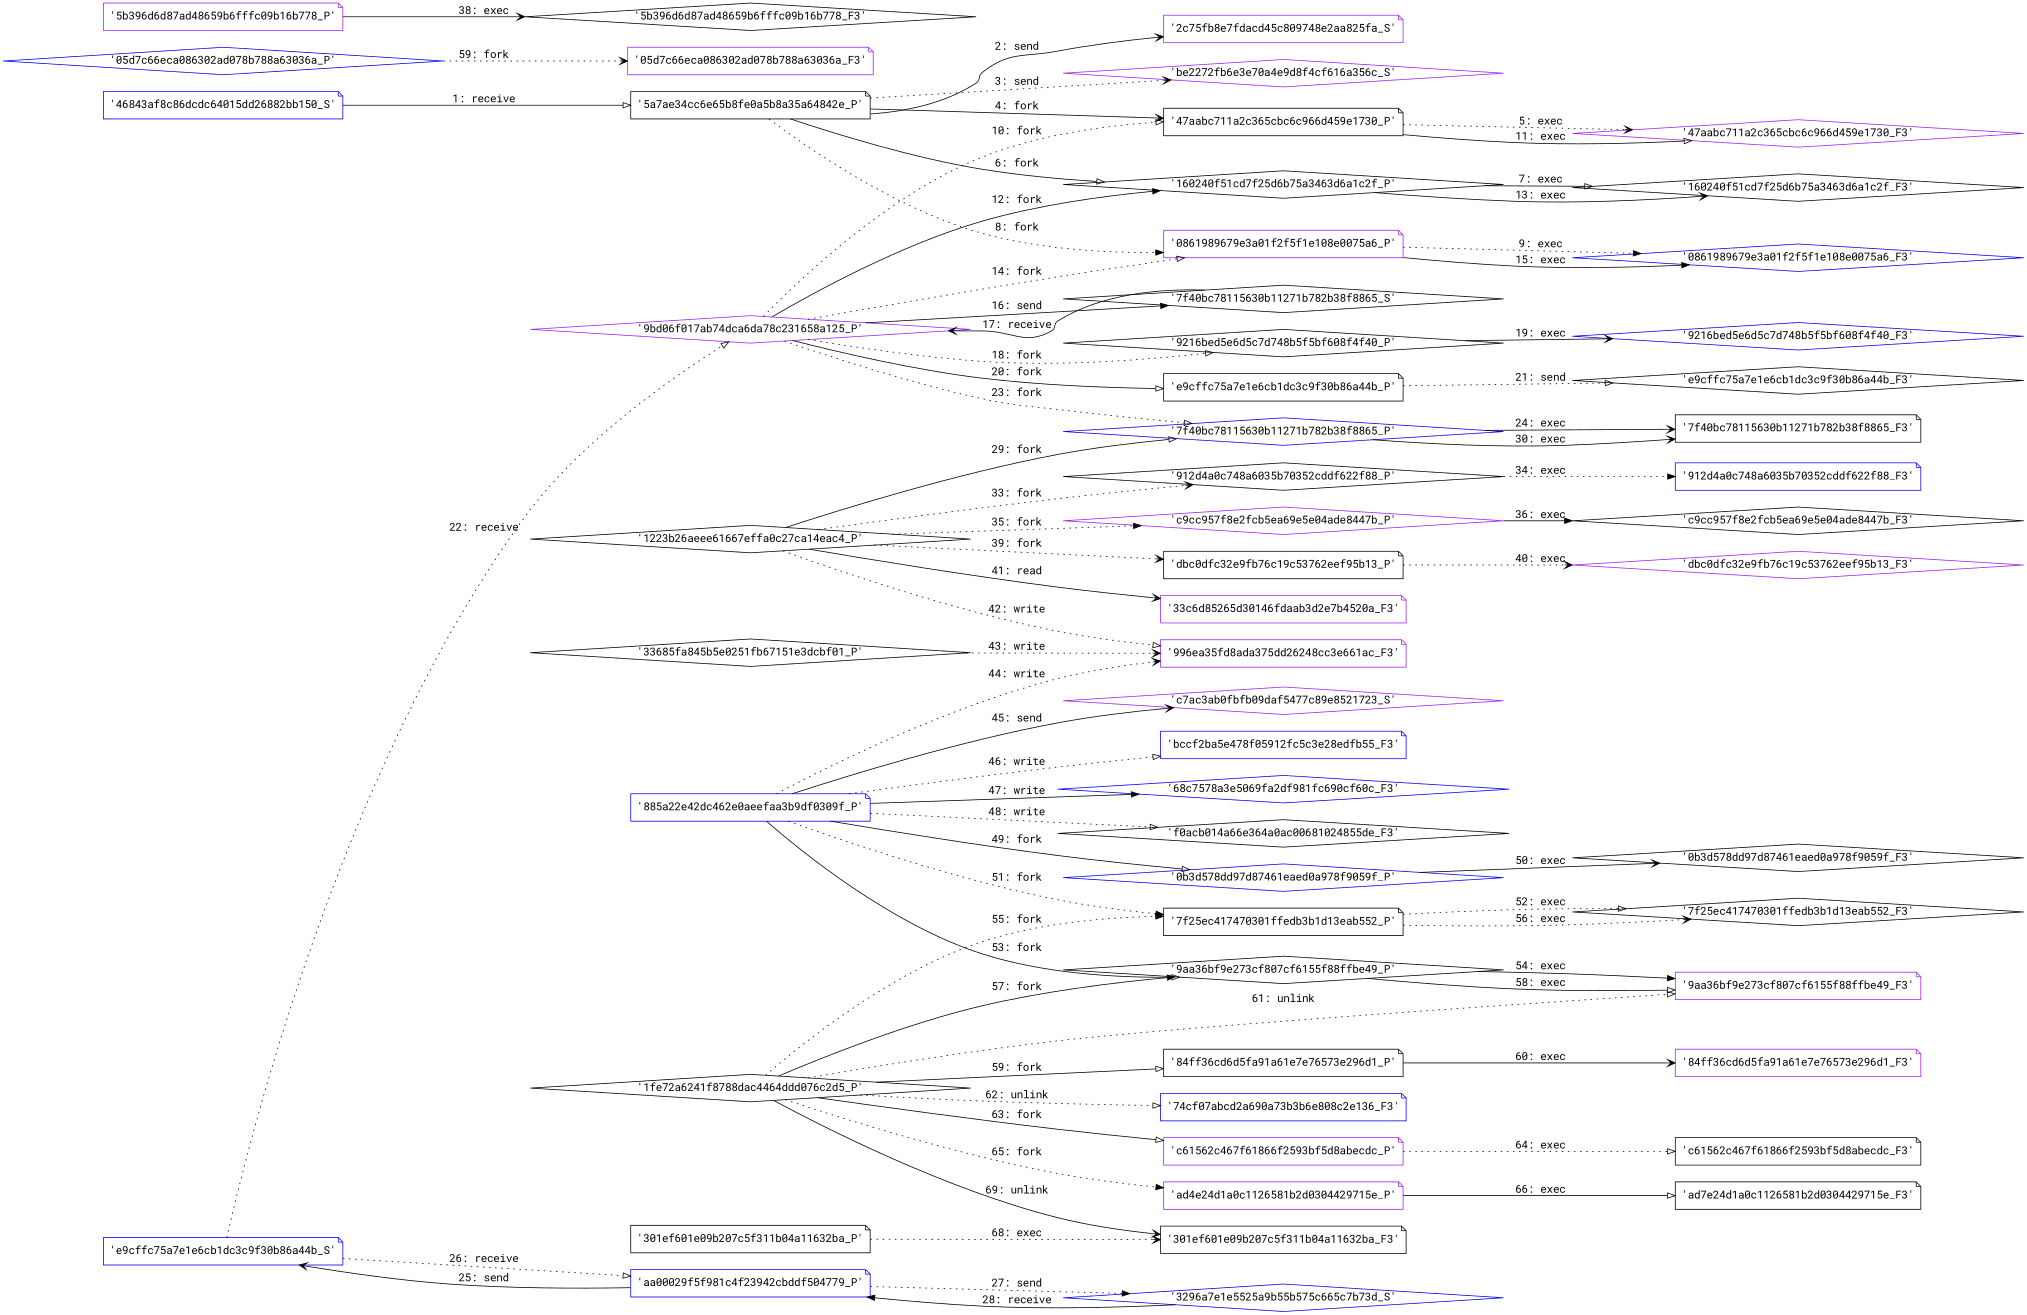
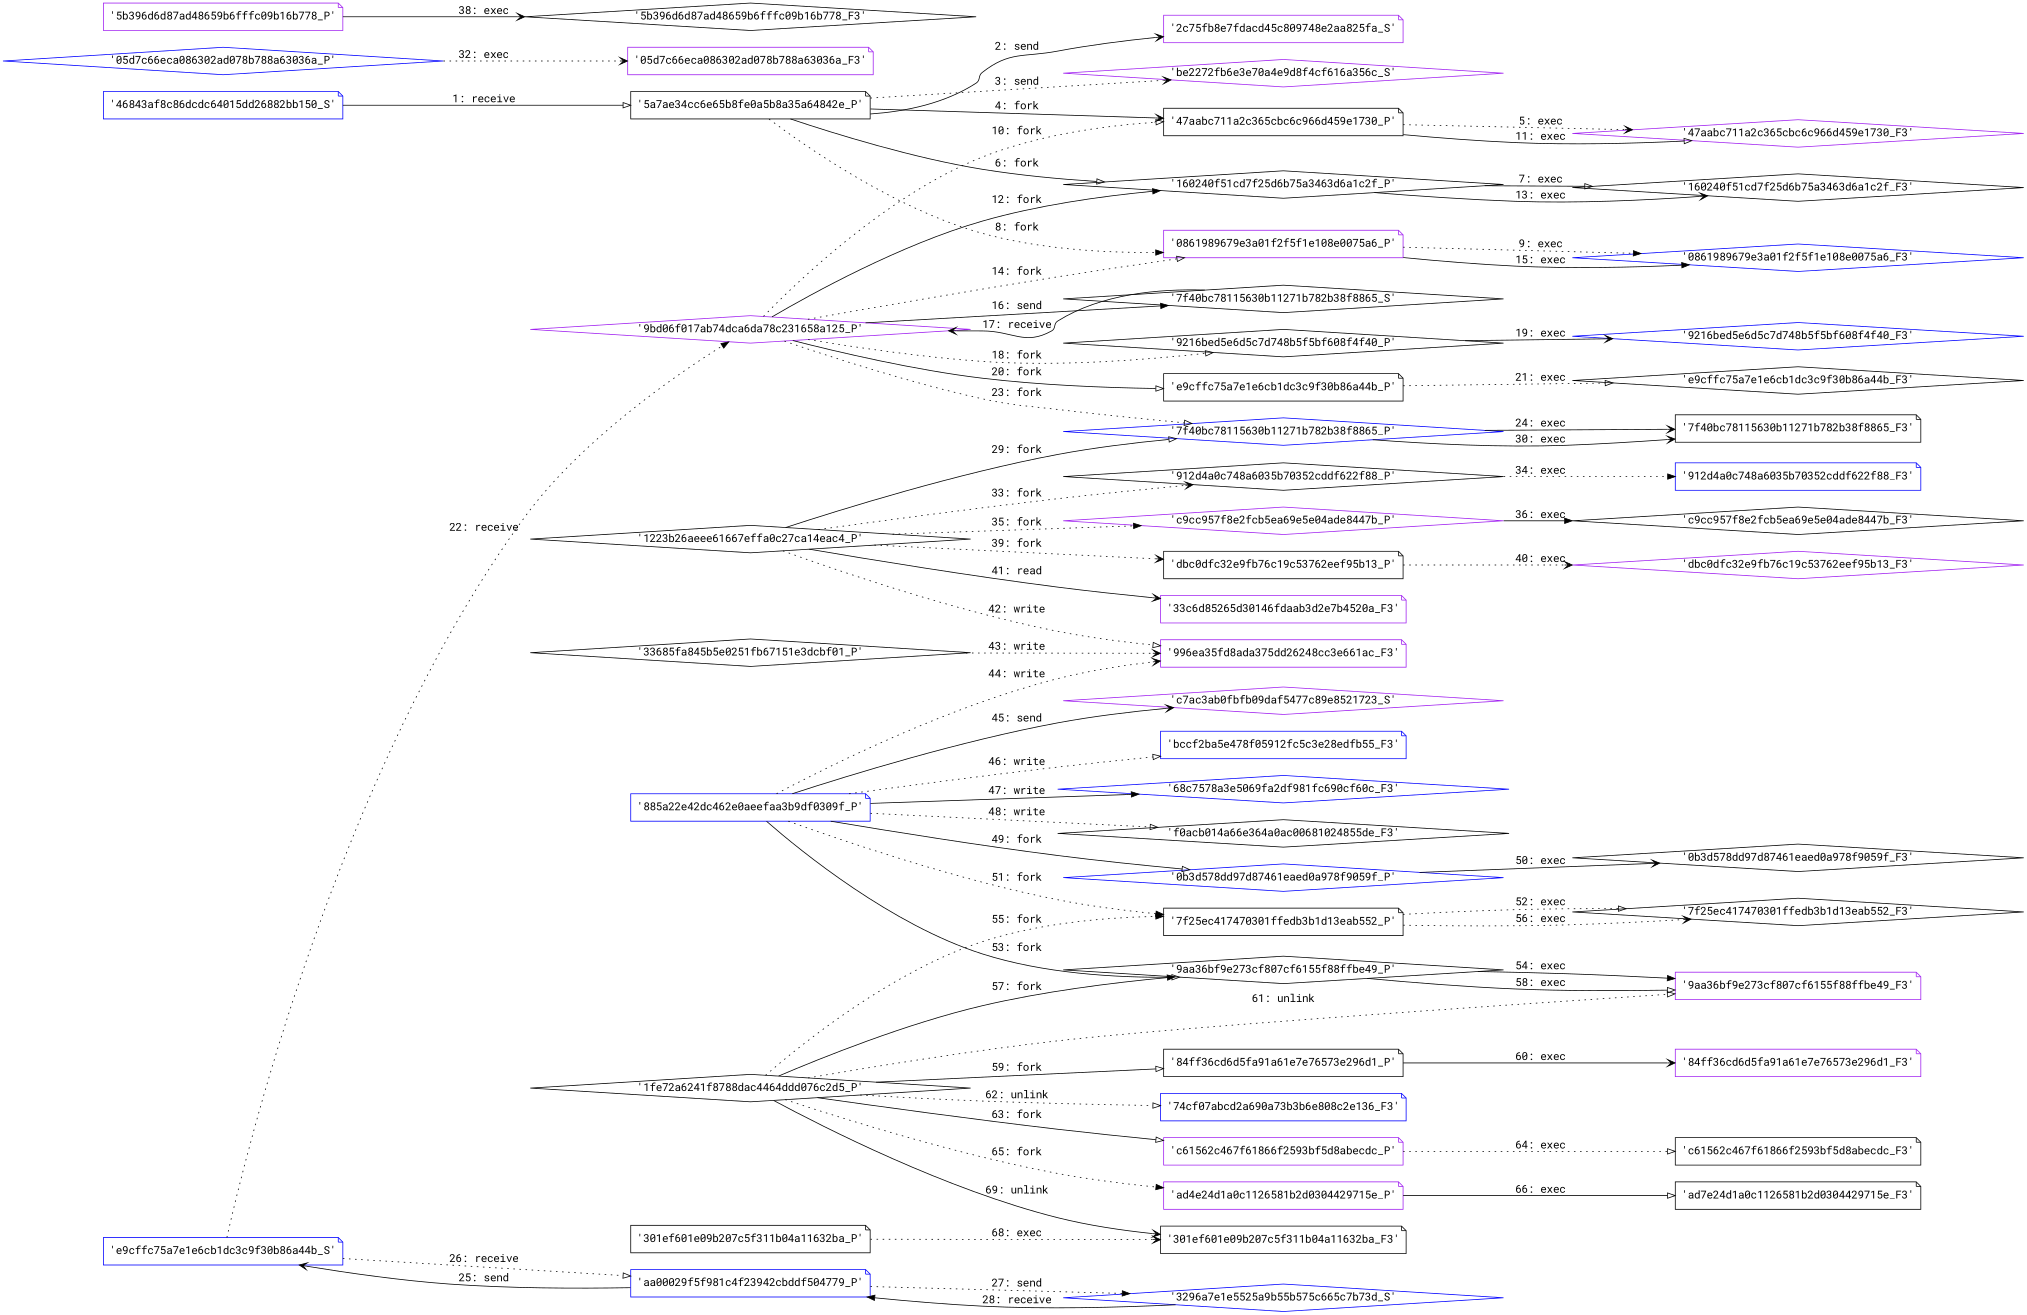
  digraph {
    engine=neato
    fixedsize=false
    fontname="Roboto Mono"
    fontsize=10
    nodesep=0.3
    rankdir=LR
    ranksep=0
    splines=true
    node [color=black fontname="Roboto Mono" node_type=Process shape=note]
    edge [arrowhead=onormal fontname="Roboto Mono" style=solid]
    "'2c75fb8e7fdacd45c809748e2aa825fa_S'" [color=purple node_type=Socket]
    "'5a7ae34cc6e65b8fe0a5b8a35a64842e_P'"
    "'be2272fb6e3e70a4e9d8f4cf616a356c_S'" [color=purple node_type=Socket shape=diamond]
    "'47aabc711a2c365cbc6c966d459e1730_P'"
    "'160240f51cd7f25d6b75a3463d6a1c2f_P'" [shape=diamond]
    "'0861989679e3a01f2f5f1e108e0075a6_P'" [color=purple]
    "'47aabc711a2c365cbc6c966d459e1730_F3'" [color=purple node_type=File shape=diamond]
    "'160240f51cd7f25d6b75a3463d6a1c2f_F3'" [node_type=File shape=diamond]
    "'0861989679e3a01f2f5f1e108e0075a6_F3'" [color=blue node_type=File shape=diamond]
    "'46843af8c86dcdc64015dd26882bb150_S'" [color=blue node_type=Socket]
    "'9bd06f017ab74dca6da78c231658a125_P'" [color=purple shape=diamond]
    "'7f40bc78115630b11271b782b38f8865_S'" [node_type=Socket shape=diamond]
    "'9216bed5e6d5c7d748b5f5bf608f4f40_P'" [shape=diamond]
    "'e9cffc75a7e1e6cb1dc3c9f30b86a44b_P'"
    "'7f40bc78115630b11271b782b38f8865_P'" [color=blue shape=diamond]
    "'9216bed5e6d5c7d748b5f5bf608f4f40_F3'" [color=blue node_type=File shape=diamond]
    "'e9cffc75a7e1e6cb1dc3c9f30b86a44b_F3'" [node_type=File shape=diamond]
    "'7f40bc78115630b11271b782b38f8865_F3'" [node_type=File]
    "'e9cffc75a7e1e6cb1dc3c9f30b86a44b_S'" [color=blue node_type=Socket]
    "'aa00029f5f981c4f23942cbddf504779_P'" [color=blue]
    "'3296a7e1e5525a9b55b575c665c7b73d_S'" [color=blue node_type=Socket shape=diamond]
    "'1223b26aeee61667effa0c27ca14eac4_P'" [shape=diamond]
    "'912d4a0c748a6035b70352cddf622f88_P'" [shape=diamond]
    "'c9cc957f8e2fcb5ea69e5e04ade8447b_P'" [color=purple shape=diamond]
    "'dbc0dfc32e9fb76c19c53762eef95b13_P'"
    "'33c6d85265d30146fdaab3d2e7b4520a_F3'" [color=purple node_type=file]
    "'996ea35fd8ada375dd26248cc3e661ac_F3'" [color=purple node_type=file]
    "'05d7c66eca086302ad078b788a63036a_P'" [color=blue shape=diamond]
    "'05d7c66eca086302ad078b788a63036a_F3'" [color=purple node_type=File]
    "'912d4a0c748a6035b70352cddf622f88_F3'" [color=blue node_type=File]
    "'c9cc957f8e2fcb5ea69e5e04ade8447b_F3'" [node_type=File shape=diamond]
    "'5b396d6d87ad48659b6fffc09b16b778_P'" [color=purple]
    "'5b396d6d87ad48659b6fffc09b16b778_F3'" [node_type=File shape=diamond]
    "'dbc0dfc32e9fb76c19c53762eef95b13_F3'" [color=purple node_type=File shape=diamond]
    "'33685fa845b5e0251fb67151e3dcbf01_P'" [shape=diamond]
    "'885a22e42dc462e0aeefaa3b9df0309f_P'" [color=blue]
    "'c7ac3ab0fbfb09daf5477c89e8521723_S'" [color=purple node_type=Socket shape=diamond]
    "'bccf2ba5e478f05912fc5c3e28edfb55_F3'" [color=blue node_type=file]
    "'68c7578a3e5069fa2df981fc690cf60c_F3'" [color=blue node_type=file shape=diamond]
    "'f0acb014a66e364a0ac00681024855de_F3'" [node_type=file shape=diamond]
    "'0b3d578dd97d87461eaed0a978f9059f_P'" [color=blue shape=diamond]
    "'7f25ec417470301ffedb3b1d13eab552_P'"
    "'9aa36bf9e273cf807cf6155f88ffbe49_P'" [shape=diamond]
    "'0b3d578dd97d87461eaed0a978f9059f_F3'" [node_type=File shape=diamond]
    "'7f25ec417470301ffedb3b1d13eab552_F3'" [node_type=File shape=diamond]
    "'9aa36bf9e273cf807cf6155f88ffbe49_F3'" [color=purple node_type=file]
    "'1fe72a6241f8788dac4464ddd076c2d5_P'" [shape=diamond]
    "'84ff36cd6d5fa91a61e7e76573e296d1_P'"
    "'74cf07abcd2a690a73b3b6e808c2e136_F3'" [color=blue node_type=file]
    "'c61562c467f61866f2593bf5d8abecdc_P'" [color=purple]
    "'ad4e24d1a0c1126581b2d0304429715e_P'" [color=purple]
    "'301ef601e09b207c5f311b04a11632ba_F3'" [node_type=file]
    "'84ff36cd6d5fa91a61e7e76573e296d1_F3'" [color=purple node_type=File]
    "'c61562c467f61866f2593bf5d8abecdc_F3'" [node_type=File]
    n55 [label="'ad7e24d1a0c1126581b2d0304429715e_F3'" node_type=File]
    "'301ef601e09b207c5f311b04a11632ba_P'"
    "'5a7ae34cc6e65b8fe0a5b8a35a64842e_P'" -> "'2c75fb8e7fdacd45c809748e2aa825fa_S'" [arrowhead=vee label="2: send"]
    "'5a7ae34cc6e65b8fe0a5b8a35a64842e_P'" -> "'be2272fb6e3e70a4e9d8f4cf616a356c_S'" [arrowhead=vee label="3: send" style=dotted]
    "'5a7ae34cc6e65b8fe0a5b8a35a64842e_P'" -> "'47aabc711a2c365cbc6c966d459e1730_P'" [arrowhead=vee label="4: fork"]
    "'5a7ae34cc6e65b8fe0a5b8a35a64842e_P'" -> "'160240f51cd7f25d6b75a3463d6a1c2f_P'" [label="6: fork"]
    "'5a7ae34cc6e65b8fe0a5b8a35a64842e_P'" -> "'0861989679e3a01f2f5f1e108e0075a6_P'" [arrowhead=normal label="8: fork" style=dotted]
    "'47aabc711a2c365cbc6c966d459e1730_P'" -> "'47aabc711a2c365cbc6c966d459e1730_F3'" [arrowhead=vee label="5: exec" style=dotted]
    "'47aabc711a2c365cbc6c966d459e1730_P'" -> "'47aabc711a2c365cbc6c966d459e1730_F3'" [label="11: exec"]
    "'160240f51cd7f25d6b75a3463d6a1c2f_P'" -> "'160240f51cd7f25d6b75a3463d6a1c2f_F3'" [label="7: exec"]
    "'160240f51cd7f25d6b75a3463d6a1c2f_P'" -> "'160240f51cd7f25d6b75a3463d6a1c2f_F3'" [arrowhead=vee label="13: exec"]
    "'0861989679e3a01f2f5f1e108e0075a6_P'" -> "'0861989679e3a01f2f5f1e108e0075a6_F3'" [arrowhead=normal label="9: exec" style=dotted]
    "'0861989679e3a01f2f5f1e108e0075a6_P'" -> "'0861989679e3a01f2f5f1e108e0075a6_F3'" [arrowhead=normal label="15: exec"]
    "'46843af8c86dcdc64015dd26882bb150_S'" -> "'5a7ae34cc6e65b8fe0a5b8a35a64842e_P'" [label="1: receive"]
    "'9bd06f017ab74dca6da78c231658a125_P'" -> "'47aabc711a2c365cbc6c966d459e1730_P'" [label="10: fork" style=dotted]
    "'9bd06f017ab74dca6da78c231658a125_P'" -> "'160240f51cd7f25d6b75a3463d6a1c2f_P'" [arrowhead=normal label="12: fork"]
    "'9bd06f017ab74dca6da78c231658a125_P'" -> "'0861989679e3a01f2f5f1e108e0075a6_P'" [label="14: fork" style=dotted]
    "'9bd06f017ab74dca6da78c231658a125_P'" -> "'7f40bc78115630b11271b782b38f8865_S'" [arrowhead=normal label="16: send"]
    "'9bd06f017ab74dca6da78c231658a125_P'" -> "'9216bed5e6d5c7d748b5f5bf608f4f40_P'" [label="18: fork" style=dotted]
    "'9bd06f017ab74dca6da78c231658a125_P'" -> "'e9cffc75a7e1e6cb1dc3c9f30b86a44b_P'" [label="20: fork"]
    "'9bd06f017ab74dca6da78c231658a125_P'" -> "'7f40bc78115630b11271b782b38f8865_P'" [label="23: fork" style=dotted]
    "'7f40bc78115630b11271b782b38f8865_S'" -> "'9bd06f017ab74dca6da78c231658a125_P'" [arrowhead=vee label="17: receive"]
    "'9216bed5e6d5c7d748b5f5bf608f4f40_P'" -> "'9216bed5e6d5c7d748b5f5bf608f4f40_F3'" [arrowhead=vee label="19: exec"]
-   "'e9cffc75a7e1e6cb1dc3c9f30b86a44b_P'" -> "'e9cffc75a7e1e6cb1dc3c9f30b86a44b_F3'" [label="21: send" style=dotted]
+   "'e9cffc75a7e1e6cb1dc3c9f30b86a44b_P'" -> "'e9cffc75a7e1e6cb1dc3c9f30b86a44b_F3'" [label="21: exec" style=dotted]
    "'7f40bc78115630b11271b782b38f8865_P'" -> "'7f40bc78115630b11271b782b38f8865_F3'" [arrowhead=vee label="24: exec"]
    "'7f40bc78115630b11271b782b38f8865_P'" -> "'7f40bc78115630b11271b782b38f8865_F3'" [arrowhead=vee label="30: exec"]
-   "'e9cffc75a7e1e6cb1dc3c9f30b86a44b_S'" -> "'9bd06f017ab74dca6da78c231658a125_P'" [label="22: receive" style=dotted]
+   "'e9cffc75a7e1e6cb1dc3c9f30b86a44b_S'" -> "'9bd06f017ab74dca6da78c231658a125_P'" [arrowhead=normal label="22: receive" style=dotted]
    "'e9cffc75a7e1e6cb1dc3c9f30b86a44b_S'" -> "'aa00029f5f981c4f23942cbddf504779_P'" [label="26: receive" style=dotted]
    "'aa00029f5f981c4f23942cbddf504779_P'" -> "'e9cffc75a7e1e6cb1dc3c9f30b86a44b_S'" [arrowhead=vee label="25: send"]
    "'aa00029f5f981c4f23942cbddf504779_P'" -> "'3296a7e1e5525a9b55b575c665c7b73d_S'" [arrowhead=normal label="27: send" style=dotted]
    "'3296a7e1e5525a9b55b575c665c7b73d_S'" -> "'aa00029f5f981c4f23942cbddf504779_P'" [arrowhead=normal label="28: receive"]
    "'1223b26aeee61667effa0c27ca14eac4_P'" -> "'7f40bc78115630b11271b782b38f8865_P'" [label="29: fork"]
    "'1223b26aeee61667effa0c27ca14eac4_P'" -> "'912d4a0c748a6035b70352cddf622f88_P'" [arrowhead=vee label="33: fork" style=dotted]
    "'1223b26aeee61667effa0c27ca14eac4_P'" -> "'c9cc957f8e2fcb5ea69e5e04ade8447b_P'" [arrowhead=normal label="35: fork" style=dotted]
    "'1223b26aeee61667effa0c27ca14eac4_P'" -> "'dbc0dfc32e9fb76c19c53762eef95b13_P'" [arrowhead=vee label="39: fork" style=dotted]
    "'1223b26aeee61667effa0c27ca14eac4_P'" -> "'33c6d85265d30146fdaab3d2e7b4520a_F3'" [arrowhead=vee label="41: read"]
    "'1223b26aeee61667effa0c27ca14eac4_P'" -> "'996ea35fd8ada375dd26248cc3e661ac_F3'" [label="42: write" style=dotted]
    "'912d4a0c748a6035b70352cddf622f88_P'" -> "'912d4a0c748a6035b70352cddf622f88_F3'" [arrowhead=normal label="34: exec" style=dotted]
    "'c9cc957f8e2fcb5ea69e5e04ade8447b_P'" -> "'c9cc957f8e2fcb5ea69e5e04ade8447b_F3'" [arrowhead=normal label="36: exec"]
    "'dbc0dfc32e9fb76c19c53762eef95b13_P'" -> "'dbc0dfc32e9fb76c19c53762eef95b13_F3'" [arrowhead=vee label="40: exec" style=dotted]
-   "'05d7c66eca086302ad078b788a63036a_P'" -> "'05d7c66eca086302ad078b788a63036a_F3'" [arrowhead=vee label="59: fork" style=dotted]
+   "'05d7c66eca086302ad078b788a63036a_P'" -> "'05d7c66eca086302ad078b788a63036a_F3'" [arrowhead=vee label="32: exec" style=dotted]
    "'5b396d6d87ad48659b6fffc09b16b778_P'" -> "'5b396d6d87ad48659b6fffc09b16b778_F3'" [arrowhead=vee label="38: exec"]
    "'33685fa845b5e0251fb67151e3dcbf01_P'" -> "'996ea35fd8ada375dd26248cc3e661ac_F3'" [arrowhead=vee label="43: write" style=dotted]
    "'885a22e42dc462e0aeefaa3b9df0309f_P'" -> "'996ea35fd8ada375dd26248cc3e661ac_F3'" [arrowhead=vee label="44: write" style=dotted]
    "'885a22e42dc462e0aeefaa3b9df0309f_P'" -> "'c7ac3ab0fbfb09daf5477c89e8521723_S'" [arrowhead=vee label="45: send"]
    "'885a22e42dc462e0aeefaa3b9df0309f_P'" -> "'bccf2ba5e478f05912fc5c3e28edfb55_F3'" [label="46: write" style=dotted]
    "'885a22e42dc462e0aeefaa3b9df0309f_P'" -> "'68c7578a3e5069fa2df981fc690cf60c_F3'" [arrowhead=normal label="47: write"]
    "'885a22e42dc462e0aeefaa3b9df0309f_P'" -> "'f0acb014a66e364a0ac00681024855de_F3'" [label="48: write" style=dotted]
    "'885a22e42dc462e0aeefaa3b9df0309f_P'" -> "'0b3d578dd97d87461eaed0a978f9059f_P'" [label="49: fork"]
    "'885a22e42dc462e0aeefaa3b9df0309f_P'" -> "'7f25ec417470301ffedb3b1d13eab552_P'" [arrowhead=normal label="51: fork" style=dotted]
    "'885a22e42dc462e0aeefaa3b9df0309f_P'" -> "'9aa36bf9e273cf807cf6155f88ffbe49_P'" [label="53: fork"]
    "'0b3d578dd97d87461eaed0a978f9059f_P'" -> "'0b3d578dd97d87461eaed0a978f9059f_F3'" [arrowhead=vee label="50: exec"]
    "'7f25ec417470301ffedb3b1d13eab552_P'" -> "'7f25ec417470301ffedb3b1d13eab552_F3'" [label="52: exec" style=dotted]
    "'7f25ec417470301ffedb3b1d13eab552_P'" -> "'7f25ec417470301ffedb3b1d13eab552_F3'" [arrowhead=vee label="56: exec" style=dotted]
    "'9aa36bf9e273cf807cf6155f88ffbe49_P'" -> "'9aa36bf9e273cf807cf6155f88ffbe49_F3'" [arrowhead=normal label="54: exec"]
    "'9aa36bf9e273cf807cf6155f88ffbe49_P'" -> "'9aa36bf9e273cf807cf6155f88ffbe49_F3'" [label="58: exec"]
    "'1fe72a6241f8788dac4464ddd076c2d5_P'" -> "'7f25ec417470301ffedb3b1d13eab552_P'" [arrowhead=normal label="55: fork" style=dotted]
    "'1fe72a6241f8788dac4464ddd076c2d5_P'" -> "'9aa36bf9e273cf807cf6155f88ffbe49_P'" [arrowhead=normal label="57: fork"]
    "'1fe72a6241f8788dac4464ddd076c2d5_P'" -> "'9aa36bf9e273cf807cf6155f88ffbe49_F3'" [label="61: unlink" style=dotted]
    "'1fe72a6241f8788dac4464ddd076c2d5_P'" -> "'84ff36cd6d5fa91a61e7e76573e296d1_P'" [label="59: fork"]
    "'1fe72a6241f8788dac4464ddd076c2d5_P'" -> "'74cf07abcd2a690a73b3b6e808c2e136_F3'" [label="62: unlink" style=dotted]
    "'1fe72a6241f8788dac4464ddd076c2d5_P'" -> "'c61562c467f61866f2593bf5d8abecdc_P'" [label="63: fork"]
    "'1fe72a6241f8788dac4464ddd076c2d5_P'" -> "'ad4e24d1a0c1126581b2d0304429715e_P'" [arrowhead=normal label="65: fork" style=dotted]
    "'1fe72a6241f8788dac4464ddd076c2d5_P'" -> "'301ef601e09b207c5f311b04a11632ba_F3'" [arrowhead=vee label="69: unlink"]
    "'84ff36cd6d5fa91a61e7e76573e296d1_P'" -> "'84ff36cd6d5fa91a61e7e76573e296d1_F3'" [arrowhead=vee label="60: exec"]
    "'c61562c467f61866f2593bf5d8abecdc_P'" -> "'c61562c467f61866f2593bf5d8abecdc_F3'" [label="64: exec" style=dotted]
    "'ad4e24d1a0c1126581b2d0304429715e_P'" -> n55 [label="66: exec"]
    "'301ef601e09b207c5f311b04a11632ba_P'" -> "'301ef601e09b207c5f311b04a11632ba_F3'" [arrowhead=vee label="68: exec" style=dotted]
  }
